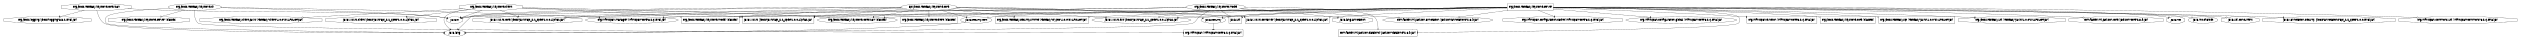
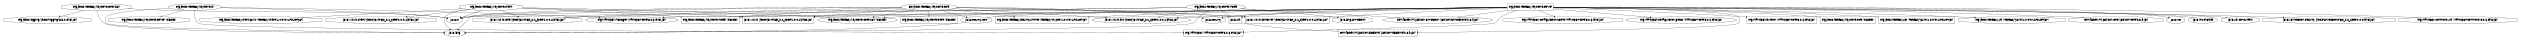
  digraph {
    fontname="DejaVu Sans"
    node [fontname="DejaVu Sans" shape=octagon]
    edge [arrowhead=tee fontname="DejaVu Sans"]
    "org.jboss.resteasy.keystone.cli" [shape=ellipse]
    "java.io"
    "java.lang"
    "org.infinispan (infinispan-core-8.2.6.Final.jar)" [shape=folder]
    "org.infinispan.manager (infinispan-core-8.2.6.Final.jar)" [shape=ellipse]
    "org.jboss.resteasy.keystone.server (classes)"
    "org.jboss.resteasy.keystone.client"
    "javax.ws.rs (jboss-jaxrs-api_2.1_spec-1.0.0.Alpha1.jar)" [shape=folder]
    "javax.ws.rs.client (jboss-jaxrs-api_2.1_spec-1.0.0.Alpha1.jar)"
    "javax.ws.rs.core (jboss-jaxrs-api_2.1_spec-1.0.0.Alpha1.jar)"
    "org.jboss.resteasy.client.jaxrs (resteasy-client-4.0.0-SNAPSHOT.jar)"
    "org.jboss.resteasy.keystone.core.i18n (classes)" [shape=ellipse]
    "org.jboss.resteasy.keystone.model (classes)" [shape=folder]
    n14 [label="api.jboss.resteasy.keystone.core" shape=ellipse]
    "java.security" [shape=ellipse]
    "java.security.cert" [shape=ellipse]
    "java.util" [shape=folder]
    "javax.ws.rs.container (jboss-jaxrs-api_2.1_spec-1.0.0.Alpha1.jar)" [shape=folder]
    "javax.ws.rs.ext (jboss-jaxrs-api_2.1_spec-1.0.0.Alpha1.jar)" [shape=ellipse]
    "org.jboss.resteasy.keystone.client (classes)" [shape=folder]
    "org.jboss.resteasy.security.smime (resteasy-crypto-4.0.0-SNAPSHOT.jar)" [shape=folder]
    "org.jboss.resteasy.keystone.core.i18n"
    "org.jboss.logging (jboss-logging-3.3.1.Final.jar)"
    "org.jboss.resteasy.keystone.model" [shape=ellipse]
    "com.fasterxml.jackson.annotation (jackson-annotations-2.8.9.jar)" [shape=ellipse]
    "com.fasterxml.jackson.databind (jackson-databind-2.8.9.jar)" [shape=folder]
    "java.lang.annotation"
    "org.jboss.resteasy.keystone.server" [shape=folder]
    "com.fasterxml.jackson.core (jackson-core-2.8.9.jar)"
    "java.net"
    "java.nio.charset" [shape=ellipse]
    "java.util.concurrent"
    "javax.annotation.security (jboss-annotations-api_1.2_spec-1.0.0.Final.jar)"
    "org.infinispan.commons.util (infinispan-commons-8.2.6.Final.jar)"
    "org.infinispan.configuration.cache (infinispan-core-8.2.6.Final.jar)"
    "org.infinispan.configuration.global (infinispan-core-8.2.6.Final.jar)" [shape=ellipse]
    "org.infinispan.eviction (infinispan-core-8.2.6.Final.jar)" [shape=folder]
    "org.jboss.resteasy.keystone.core (classes)" [shape=folder]
    "org.jboss.resteasy.spi (resteasy-jaxrs-4.0.0-SNAPSHOT.jar)" [shape=folder]
    "org.jboss.resteasy.util (resteasy-jaxrs-4.0.0-SNAPSHOT.jar)"
    "org.jboss.resteasy.keystone.cli" -> "java.io" [arrowhead=odot]
    "org.jboss.resteasy.keystone.cli" -> "java.lang" [arrowhead=odot]
    "org.jboss.resteasy.keystone.cli" -> "org.infinispan (infinispan-core-8.2.6.Final.jar)"
    "org.jboss.resteasy.keystone.cli" -> "org.infinispan.manager (infinispan-core-8.2.6.Final.jar)"
    "org.jboss.resteasy.keystone.cli" -> "org.jboss.resteasy.keystone.server (classes)" [arrowhead=odot]
    "org.jboss.resteasy.keystone.client" -> "java.io"
    "org.jboss.resteasy.keystone.client" -> "java.lang"
    "org.jboss.resteasy.keystone.client" -> "javax.ws.rs (jboss-jaxrs-api_2.1_spec-1.0.0.Alpha1.jar)"
    "org.jboss.resteasy.keystone.client" -> "javax.ws.rs.client (jboss-jaxrs-api_2.1_spec-1.0.0.Alpha1.jar)"
    "org.jboss.resteasy.keystone.client" -> "javax.ws.rs.core (jboss-jaxrs-api_2.1_spec-1.0.0.Alpha1.jar)"
    "org.jboss.resteasy.keystone.client" -> "org.jboss.resteasy.client.jaxrs (resteasy-client-4.0.0-SNAPSHOT.jar)" [arrowhead=odot]
    "org.jboss.resteasy.keystone.client" -> "org.jboss.resteasy.keystone.core.i18n (classes)" [arrowhead=odot]
    "org.jboss.resteasy.keystone.client" -> "org.jboss.resteasy.keystone.model (classes)" [arrowhead=odot]
    n14 -> "java.io"
    n14 -> "java.lang"
    n14 -> "javax.ws.rs (jboss-jaxrs-api_2.1_spec-1.0.0.Alpha1.jar)"
    n14 -> "javax.ws.rs.core (jboss-jaxrs-api_2.1_spec-1.0.0.Alpha1.jar)" [arrowhead=odot]
    n14 -> "org.jboss.resteasy.keystone.core.i18n (classes)"
    n14 -> "org.jboss.resteasy.keystone.model (classes)" [arrowhead=odot]
    n14 -> "java.security"
    n14 -> "java.security.cert"
    n14 -> "java.util" [arrowhead=odot]
    n14 -> "javax.ws.rs.container (jboss-jaxrs-api_2.1_spec-1.0.0.Alpha1.jar)"
    n14 -> "javax.ws.rs.ext (jboss-jaxrs-api_2.1_spec-1.0.0.Alpha1.jar)"
    n14 -> "org.jboss.resteasy.keystone.client (classes)" [arrowhead=odot]
    n14 -> "org.jboss.resteasy.security.smime (resteasy-crypto-4.0.0-SNAPSHOT.jar)"
    "java.security.cert" -> "java.lang" [arrowhead=odot]
    "org.jboss.resteasy.keystone.core.i18n" -> "java.io"
    "org.jboss.resteasy.keystone.core.i18n" -> "java.lang"
    "org.jboss.resteasy.keystone.core.i18n" -> "org.jboss.logging (jboss-logging-3.3.1.Final.jar)"
    "org.jboss.resteasy.keystone.model" -> "java.io" [arrowhead=odot]
    "org.jboss.resteasy.keystone.model" -> "java.lang"
    "org.jboss.resteasy.keystone.model" -> "javax.ws.rs.core (jboss-jaxrs-api_2.1_spec-1.0.0.Alpha1.jar)" [arrowhead=odot]
    "org.jboss.resteasy.keystone.model" -> "java.util" [arrowhead=odot]
    "org.jboss.resteasy.keystone.model" -> "javax.ws.rs.ext (jboss-jaxrs-api_2.1_spec-1.0.0.Alpha1.jar)" [arrowhead=odot]
    "org.jboss.resteasy.keystone.model" -> "com.fasterxml.jackson.annotation (jackson-annotations-2.8.9.jar)" [arrowhead=odot]
-   "org.jboss.resteasy.keystone.model" -> "com.fasterxml.jackson.databind (jackson-databind-2.8.9.jar)" [arrowhead=odot]
+   "java.util" -> "com.fasterxml.jackson.databind (jackson-databind-2.8.9.jar)" [arrowhead=odot]
    "org.jboss.resteasy.keystone.model" -> "java.lang.annotation"
    "org.jboss.resteasy.keystone.server" -> "java.io" [arrowhead=odot]
-   "java.security" -> "org.infinispan (infinispan-core-8.2.6.Final.jar)"
+   "org.jboss.resteasy.keystone.server" -> "org.infinispan (infinispan-core-8.2.6.Final.jar)"
    "org.jboss.resteasy.keystone.server" -> "org.infinispan.manager (infinispan-core-8.2.6.Final.jar)"
    "org.jboss.resteasy.keystone.server" -> "javax.ws.rs (jboss-jaxrs-api_2.1_spec-1.0.0.Alpha1.jar)"
    "org.jboss.resteasy.keystone.server" -> "org.jboss.resteasy.keystone.core.i18n (classes)"
    "org.jboss.resteasy.keystone.server" -> "org.jboss.resteasy.keystone.model (classes)" [arrowhead=odot]
    "org.jboss.resteasy.keystone.server" -> "java.security"
    "org.jboss.resteasy.keystone.server" -> "java.security.cert" [arrowhead=odot]
    "org.jboss.resteasy.keystone.server" -> "java.util"
    "org.jboss.resteasy.keystone.server" -> "javax.ws.rs.container (jboss-jaxrs-api_2.1_spec-1.0.0.Alpha1.jar)" [arrowhead=odot]
    "org.jboss.resteasy.keystone.server" -> "javax.ws.rs.ext (jboss-jaxrs-api_2.1_spec-1.0.0.Alpha1.jar)"
    "org.jboss.resteasy.keystone.server" -> "org.jboss.resteasy.security.smime (resteasy-crypto-4.0.0-SNAPSHOT.jar)" [arrowhead=odot]
    "org.jboss.resteasy.keystone.server" -> "com.fasterxml.jackson.annotation (jackson-annotations-2.8.9.jar)" [arrowhead=odot]
    "org.jboss.resteasy.keystone.server" -> "com.fasterxml.jackson.databind (jackson-databind-2.8.9.jar)"
    "org.jboss.resteasy.keystone.server" -> "com.fasterxml.jackson.core (jackson-core-2.8.9.jar)" [arrowhead=odot]
    "org.jboss.resteasy.keystone.server" -> "java.net"
    "org.jboss.resteasy.keystone.server" -> "java.nio.charset" [arrowhead=odot]
    "org.jboss.resteasy.keystone.server" -> "java.util.concurrent" [arrowhead=odot]
    "org.jboss.resteasy.keystone.server" -> "javax.annotation.security (jboss-annotations-api_1.2_spec-1.0.0.Final.jar)"
    "org.jboss.resteasy.keystone.server" -> "org.infinispan.commons.util (infinispan-commons-8.2.6.Final.jar)" [arrowhead=odot]
    "org.jboss.resteasy.keystone.server" -> "org.infinispan.configuration.cache (infinispan-core-8.2.6.Final.jar)"
    "org.jboss.resteasy.keystone.server" -> "org.infinispan.configuration.global (infinispan-core-8.2.6.Final.jar)"
    "org.jboss.resteasy.keystone.server" -> "org.infinispan.eviction (infinispan-core-8.2.6.Final.jar)"
    "org.jboss.resteasy.keystone.server" -> "org.jboss.resteasy.keystone.core (classes)" [arrowhead=odot]
    "org.jboss.resteasy.keystone.server" -> "org.jboss.resteasy.spi (resteasy-jaxrs-4.0.0-SNAPSHOT.jar)" [arrowhead=odot]
    "org.jboss.resteasy.keystone.server" -> "org.jboss.resteasy.util (resteasy-jaxrs-4.0.0-SNAPSHOT.jar)"
  }
